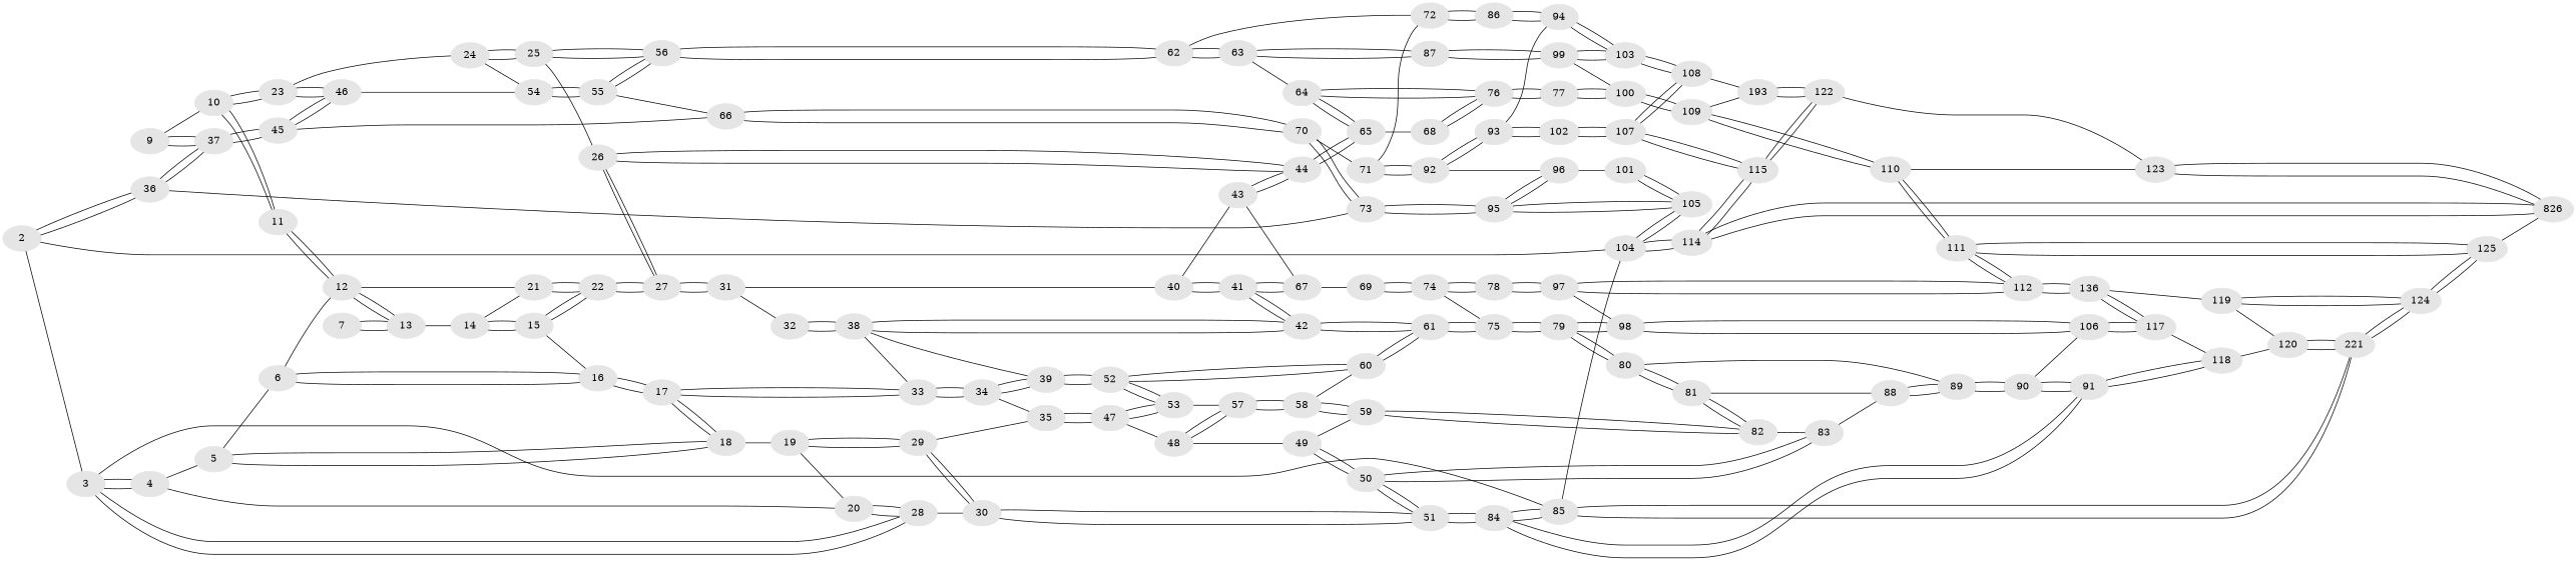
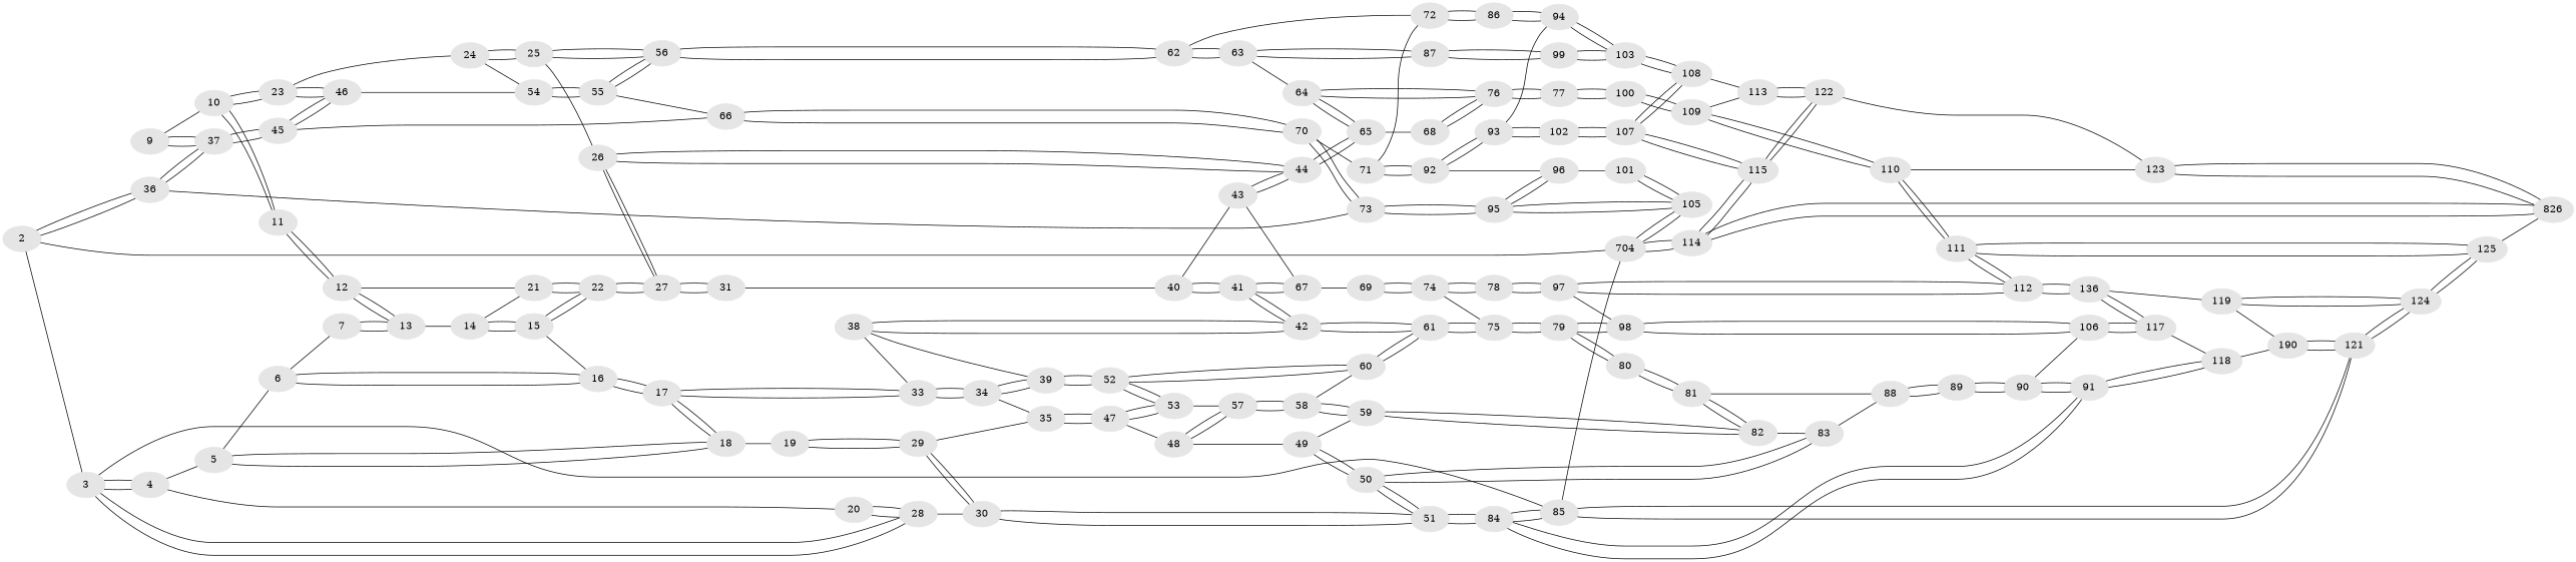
  graph {
    rankdir=LR
    node [color=gray90 style=filled]
    2
    3
    36
-   104
+   104 [label=704]
    9
    10
    37
    4
    28
    85
    73
    105
    114
    5
    20
    30
-   121 [label=221]
+   121
    6
    18
    7
    16
    19
    13
    17
    14
    11
    12
    23
    45
    24
    46
    21
    22
    15
    27
    33
    34
    29
    35
    31
    25
    54
    26
    56
    55
    44
    62
    65
-   32
    40
    51
    47
    84
    38
    41
    43
    39
    42
    52
    48
    53
    95
    66
    61
    60
    67
    69
    75
    68
    70
    49
    57
    50
    59
    58
    83
    82
    88
    91
    63
    72
    79
    64
    87
    86
    76
    99
    77
    71
    74
    78
    92
    93
    96
    94
    97
    80
    98
    100
    109
    112
    81
    89
    106
    90
    118
    124
    103
    117
-   120
+   120 [label=190]
    102
    101
    107
    108
    n115 [label=136]
-   113 [label=193]
+   113
    110
    115
    n119 [label=826]
    122
    111
    123
    125
    119
    2 -- 3
    2 -- 36
    2 -- 36
    2 -- 104
    3 -- 4
    3 -- 4
    3 -- 28
    3 -- 28
    3 -- 85
    36 -- 37
    36 -- 37
    36 -- 73
    104 -- 105
    104 -- 105
    104 -- 114
    104 -- 114
    9 -- 10
    9 -- 37
    9 -- 37
    10 -- 11
    10 -- 11
    10 -- 23
    10 -- 23
    37 -- 45
    37 -- 45
    4 -- 5
    4 -- 20
    28 -- 30
    85 -- 104
    85 -- 121
    85 -- 121
    73 -- 95
    73 -- 95
    114 -- 115
    114 -- 115
    114 -- n119
    114 -- n119
    5 -- 6
    5 -- 18
    5 -- 18
    20 -- 28
    20 -- 28
    30 -- 51
    30 -- 51
    121 -- 124
    121 -- 124
-   6 -- 12
+   6 -- 7
    6 -- 16
    6 -- 16
    18 -- 19
    7 -- 13
    7 -- 13
    16 -- 17
    16 -- 17
-   19 -- 20
    19 -- 29
    19 -- 29
    13 -- 14
    17 -- 18
    17 -- 18
    17 -- 33
    17 -- 33
    14 -- 21
    14 -- 15
    14 -- 15
    11 -- 12
    11 -- 12
    12 -- 13
    12 -- 13
    12 -- 21
    23 -- 24
    23 -- 46
    23 -- 46
    45 -- 46
    45 -- 46
    45 -- 66
    24 -- 25
    24 -- 25
    24 -- 54
    46 -- 54
    21 -- 22
    21 -- 22
    22 -- 27
    22 -- 27
    15 -- 16
    15 -- 22
    15 -- 22
    27 -- 31
    27 -- 31
    33 -- 34
    33 -- 34
    34 -- 35
    34 -- 39
    34 -- 39
    29 -- 30
    29 -- 30
    29 -- 35
    35 -- 47
    35 -- 47
-   31 -- 32
    31 -- 40
    25 -- 26
    25 -- 56
    25 -- 56
    54 -- 55
    54 -- 55
    26 -- 27
    26 -- 27
    26 -- 44
    26 -- 44
    56 -- 62
    56 -- 62
    55 -- 56
    55 -- 56
    55 -- 66
    44 -- 65
    44 -- 65
    62 -- 63
    62 -- 63
    62 -- 72
    65 -- 68
-   32 -- 38
-   32 -- 38
    40 -- 41
    40 -- 41
    40 -- 43
    51 -- 84
    51 -- 84
    47 -- 48
    47 -- 53
    47 -- 53
    84 -- 85
    84 -- 85
    84 -- 91
    84 -- 91
    38 -- 33
    38 -- 39
    38 -- 42
    38 -- 42
    41 -- 42
    41 -- 42
    41 -- 67
    41 -- 67
    43 -- 44
    43 -- 44
    43 -- 67
    39 -- 52
    39 -- 52
    42 -- 61
    42 -- 61
    52 -- 53
    52 -- 53
    52 -- 60
    52 -- 60
    48 -- 49
    48 -- 57
    48 -- 57
    53 -- 57
    95 -- 105
    95 -- 105
    95 -- 96
    95 -- 96
    66 -- 70
    66 -- 70
    61 -- 75
    61 -- 75
    60 -- 61
    60 -- 61
    67 -- 69
    69 -- 74
    69 -- 74
    75 -- 79
    75 -- 79
    68 -- 76
    68 -- 76
    70 -- 73
    70 -- 73
    70 -- 71
    49 -- 50
    49 -- 50
    49 -- 59
    57 -- 58
    57 -- 58
    50 -- 51
    50 -- 51
    50 -- 83
    50 -- 83
    59 -- 82
    59 -- 82
    58 -- 60
    58 -- 59
    58 -- 59
    83 -- 88
    82 -- 83
    88 -- 89
    88 -- 89
    91 -- 118
    91 -- 118
    63 -- 64
    63 -- 87
    63 -- 87
    72 -- 86
    72 -- 86
    79 -- 80
    79 -- 80
    79 -- 98
    79 -- 98
    64 -- 65
    64 -- 65
    64 -- 76
    64 -- 76
    87 -- 99
    87 -- 99
    86 -- 94
    86 -- 94
    76 -- 77
    76 -- 77
-   99 -- 100
    99 -- 103
    99 -- 103
    77 -- 100
    77 -- 100
    71 -- 72
    71 -- 92
    71 -- 92
    74 -- 75
    74 -- 78
    74 -- 78
    78 -- 97
    78 -- 97
    92 -- 93
    92 -- 93
    92 -- 96
    93 -- 94
    93 -- 102
    93 -- 102
    96 -- 101
    94 -- 103
    94 -- 103
    97 -- 98
    97 -- 112
    97 -- 112
    80 -- 81
    80 -- 81
-   80 -- 89
    98 -- 106
    98 -- 106
    100 -- 109
    100 -- 109
    109 -- 113
    109 -- 110
    109 -- 110
    112 -- n115
    112 -- n115
    81 -- 82
    81 -- 82
    81 -- 88
    89 -- 90
    89 -- 90
    106 -- 117
    106 -- 117
    90 -- 91
    90 -- 91
    90 -- 106
    118 -- 120
    124 -- 125
    124 -- 125
    103 -- 108
    103 -- 108
    117 -- 118
    120 -- 121
    120 -- 121
    102 -- 107
    102 -- 107
    101 -- 105
    101 -- 105
    107 -- 108
    107 -- 108
    107 -- 115
    107 -- 115
    108 -- 113
    n115 -- 117
    n115 -- 117
    n115 -- 119
    113 -- 122
    113 -- 122
    110 -- 111
    110 -- 111
    110 -- 123
    115 -- 122
    115 -- 122
    122 -- 123
    111 -- 112
    111 -- 112
    111 -- 125
    111 -- 125
    123 -- n119
    123 -- n119
    125 -- n119
    119 -- 124
    119 -- 124
    119 -- 120
  }
